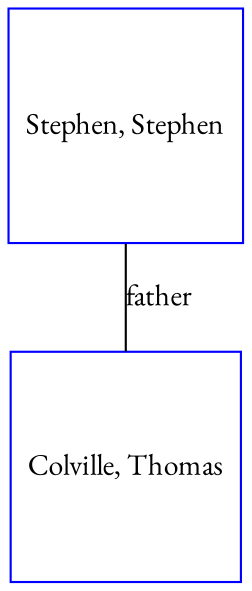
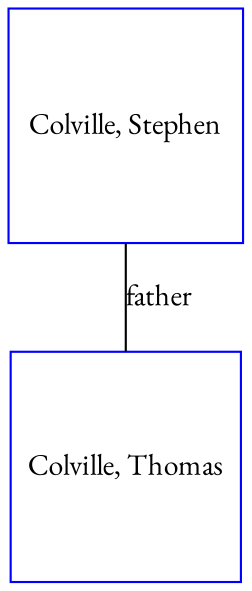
  digraph {
    fontname="EB Garamond"
    node [color=blue regular=1 shape=box fontname="EB Garamond"]
-   n1 [label="Stephen, Stephen"]
+   n1 [label="Colville, Stephen"]
    n2 [label="Colville, Thomas"]
    n1 -> n2 [arrowsize=0.0 dir=none label=father fontname="EB Garamond"]
  }
